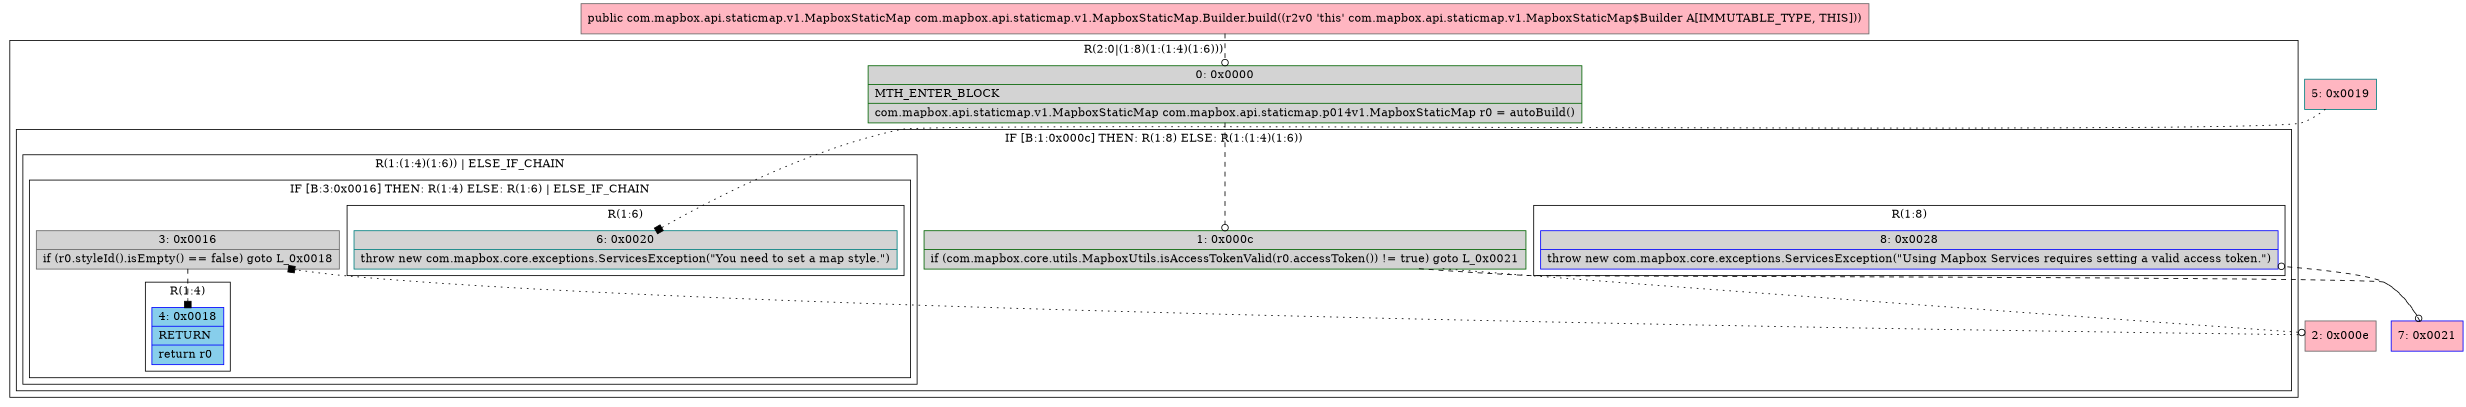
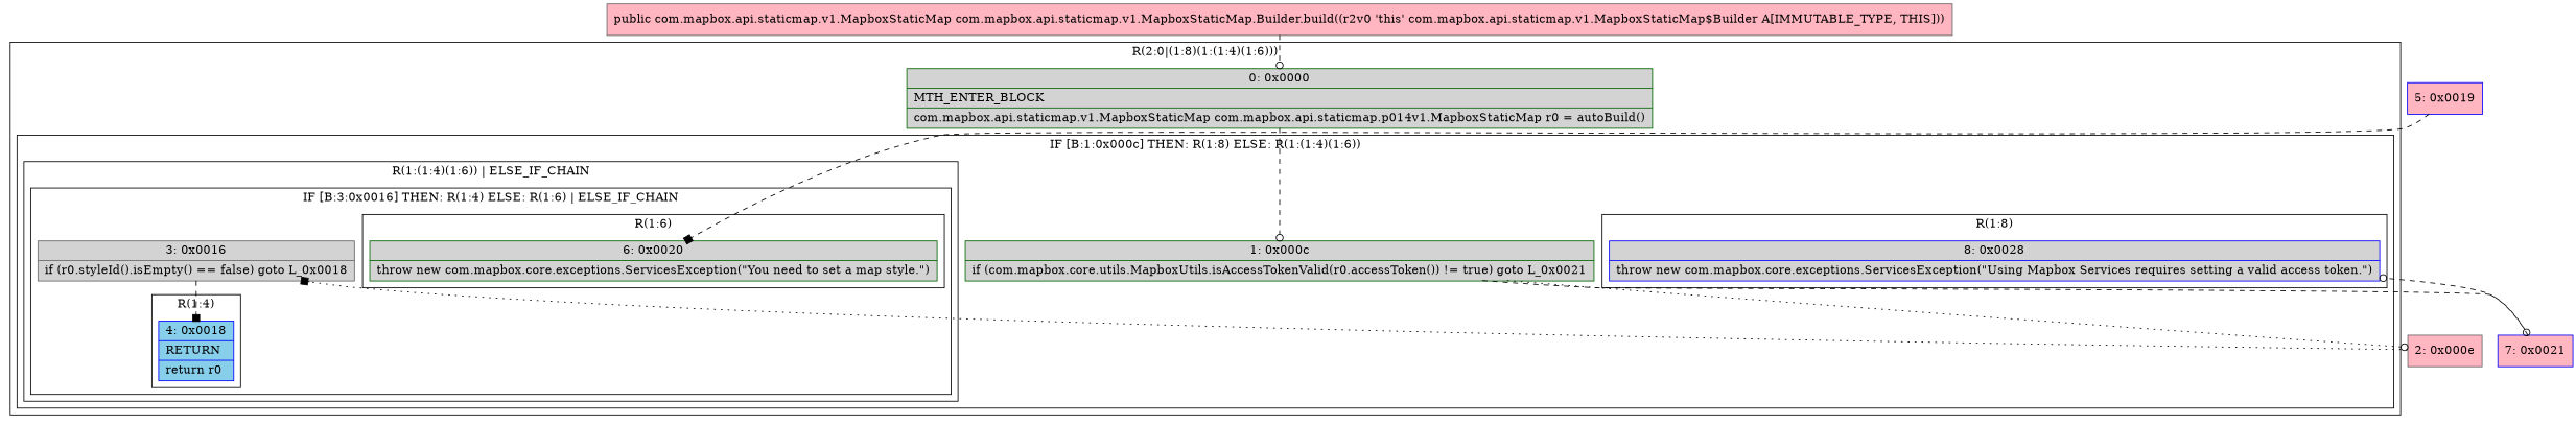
  digraph {
    node [color=blue fillcolor=lightgrey shape=record style=filled]
    edge [arrowhead=odot style=dashed]
    n1 [label="{8\:\ 0x0028|throw new com.mapbox.core.exceptions.ServicesException(\"Using Mapbox Services requires setting a valid access token.\")\l}"]
    n2 [fillcolor=skyblue label="{4\:\ 0x0018|RETURN\l|return r0\l}"]
-   n3 [color=teal label="{6\:\ 0x0020|throw new com.mapbox.core.exceptions.ServicesException(\"You need to set a map style.\")\l}"]
+   n3 [color=darkgreen label="{6\:\ 0x0020|throw new com.mapbox.core.exceptions.ServicesException(\"You need to set a map style.\")\l}"]
    n4 [color=gray40 label="{3\:\ 0x0016|if (r0.styleId().isEmpty() == false) goto L_0x0018\l}"]
    n5 [color=darkgreen label="{1\:\ 0x000c|if (com.mapbox.core.utils.MapboxUtils.isAccessTokenValid(r0.accessToken()) != true) goto L_0x0021\l}"]
    n6 [color=darkgreen label="{0\:\ 0x0000|MTH_ENTER_BLOCK\l|com.mapbox.api.staticmap.v1.MapboxStaticMap com.mapbox.api.staticmap.p014v1.MapboxStaticMap r0 = autoBuild()\l}"]
    n7 [color=gray40 fillcolor=lightpink label="{2\:\ 0x000e}"]
    n8 [fillcolor=lightpink label="{7\:\ 0x0021}"]
-   n9 [color=teal fillcolor=lightpink label="{5\:\ 0x0019}"]
+   n9 [fillcolor=lightpink label="{5\:\ 0x0019}"]
    n10 [color=gray40 fillcolor=lightpink label="{public com.mapbox.api.staticmap.v1.MapboxStaticMap com.mapbox.api.staticmap.v1.MapboxStaticMap.Builder.build((r2v0 'this' com.mapbox.api.staticmap.v1.MapboxStaticMap$Builder A[IMMUTABLE_TYPE, THIS])) }"]
    subgraph cluster_1 {
      label="R(2:0|(1:8)(1:(1:4)(1:6)))"
      n6
      subgraph cluster_2 {
        label="IF [B:1:0x000c] THEN: R(1:8) ELSE: R(1:(1:4)(1:6))"
        n5
        subgraph cluster_3 {
          label="R(1:8)"
          n1
        }
        subgraph cluster_4 {
          label="R(1:(1:4)(1:6)) | ELSE_IF_CHAIN\l"
          subgraph cluster_5 {
            label="IF [B:3:0x0016] THEN: R(1:4) ELSE: R(1:6) | ELSE_IF_CHAIN\l"
            n4
            subgraph cluster_6 {
              label="R(1:4)"
              n2
            }
            subgraph cluster_7 {
              label="R(1:6)"
              n3
            }
          }
        }
      }
    }
    n4 -> n2 [arrowhead=box]
    n5 -> n7 [style=dotted]
    n5 -> n8
    n6 -> n5
    n7 -> n4 [arrowhead=box style=dotted]
    n8 -> n1
-   n9 -> n3 [arrowhead=box style=dotted]
+   n9 -> n3 [arrowhead=box]
    n10 -> n6
  }
